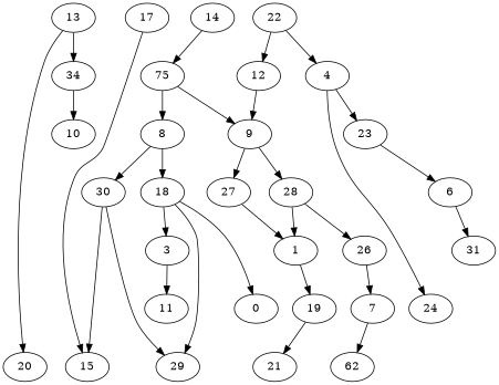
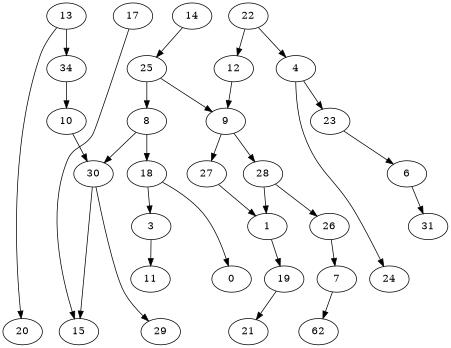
  digraph {
    edge [weight=0]
    1
    19
    21
    3
    11
    4
    23
    24
    6
    31
    13
    20
    34
    10
    30
    29
    15
    17
    14
-   25 [label=75]
+   25
    8
    9
    18
    27
    28
    0
    26
    22
    12
    n30 [label=62]
    7
    1 -> 19
    19 -> 21
    3 -> 11
    4 -> 23
    4 -> 24
    23 -> 6
    6 -> 31
    13 -> 20
    13 -> 34 [weight=1]
    34 -> 10
+   10 -> 30
    30 -> 29
    30 -> 15
    17 -> 15
    14 -> 25
    25 -> 8
    25 -> 9
    8 -> 30
    8 -> 18 [weight=1]
    9 -> 27
    9 -> 28
    18 -> 3
-   18 -> 29
    18 -> 0
    27 -> 1
    28 -> 1
    28 -> 26
    26 -> 7
    22 -> 4
    22 -> 12
    12 -> 9
    7 -> n30
  }
